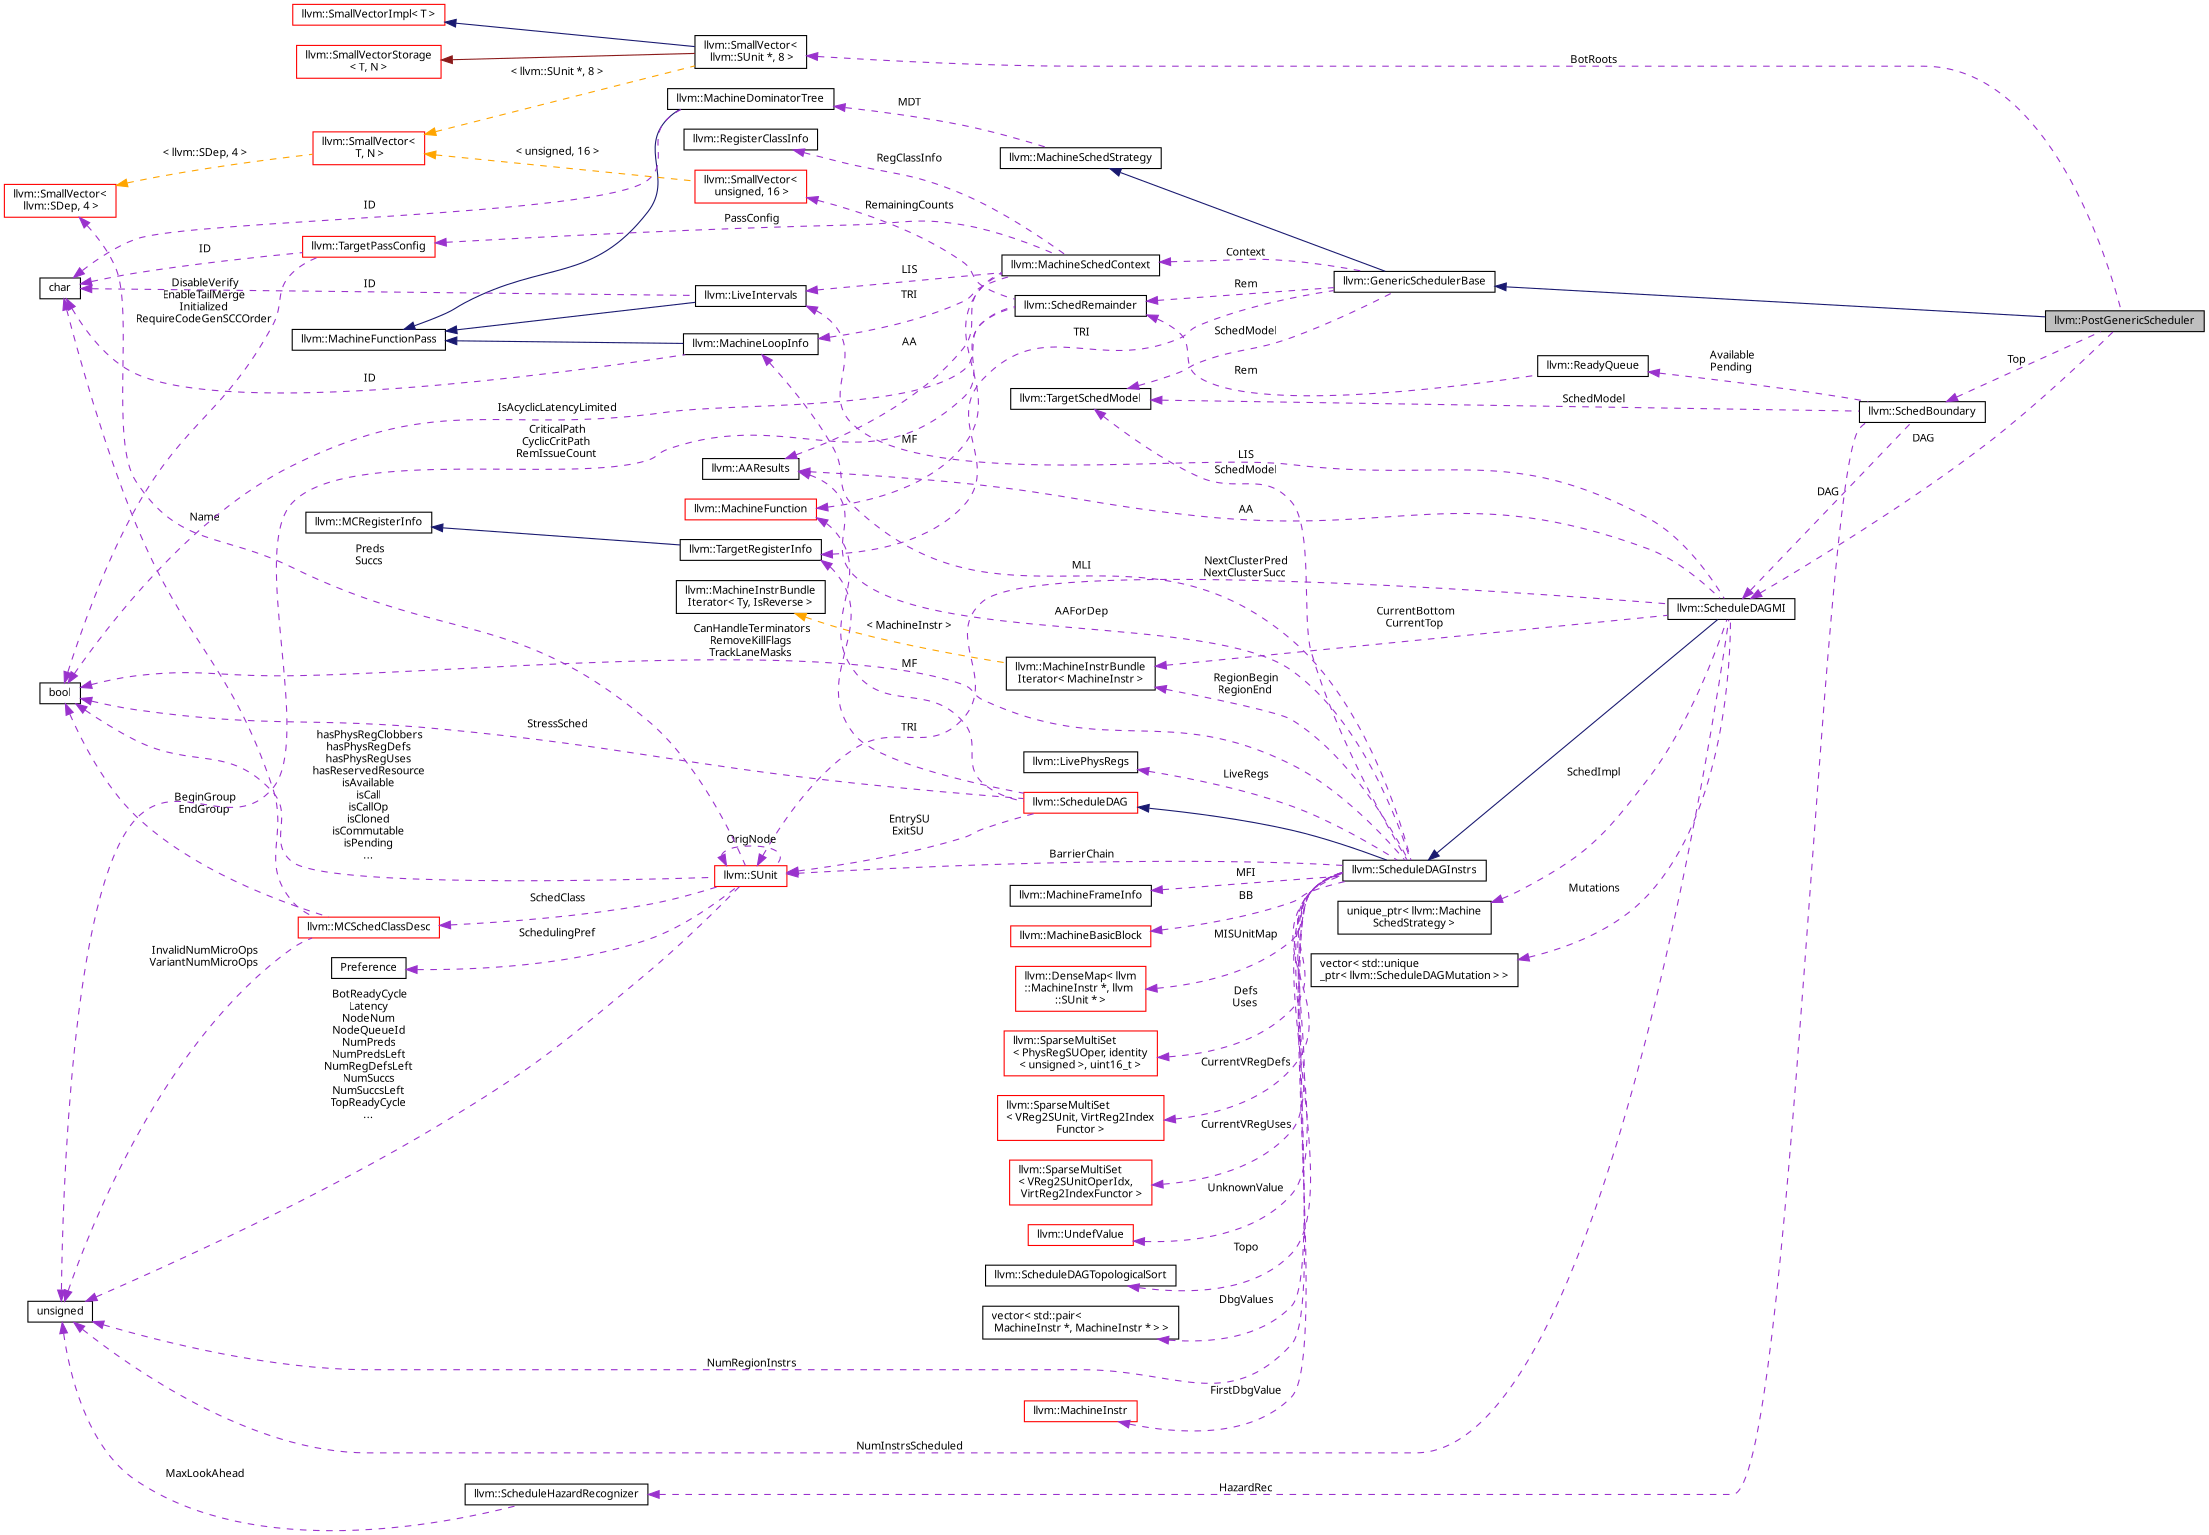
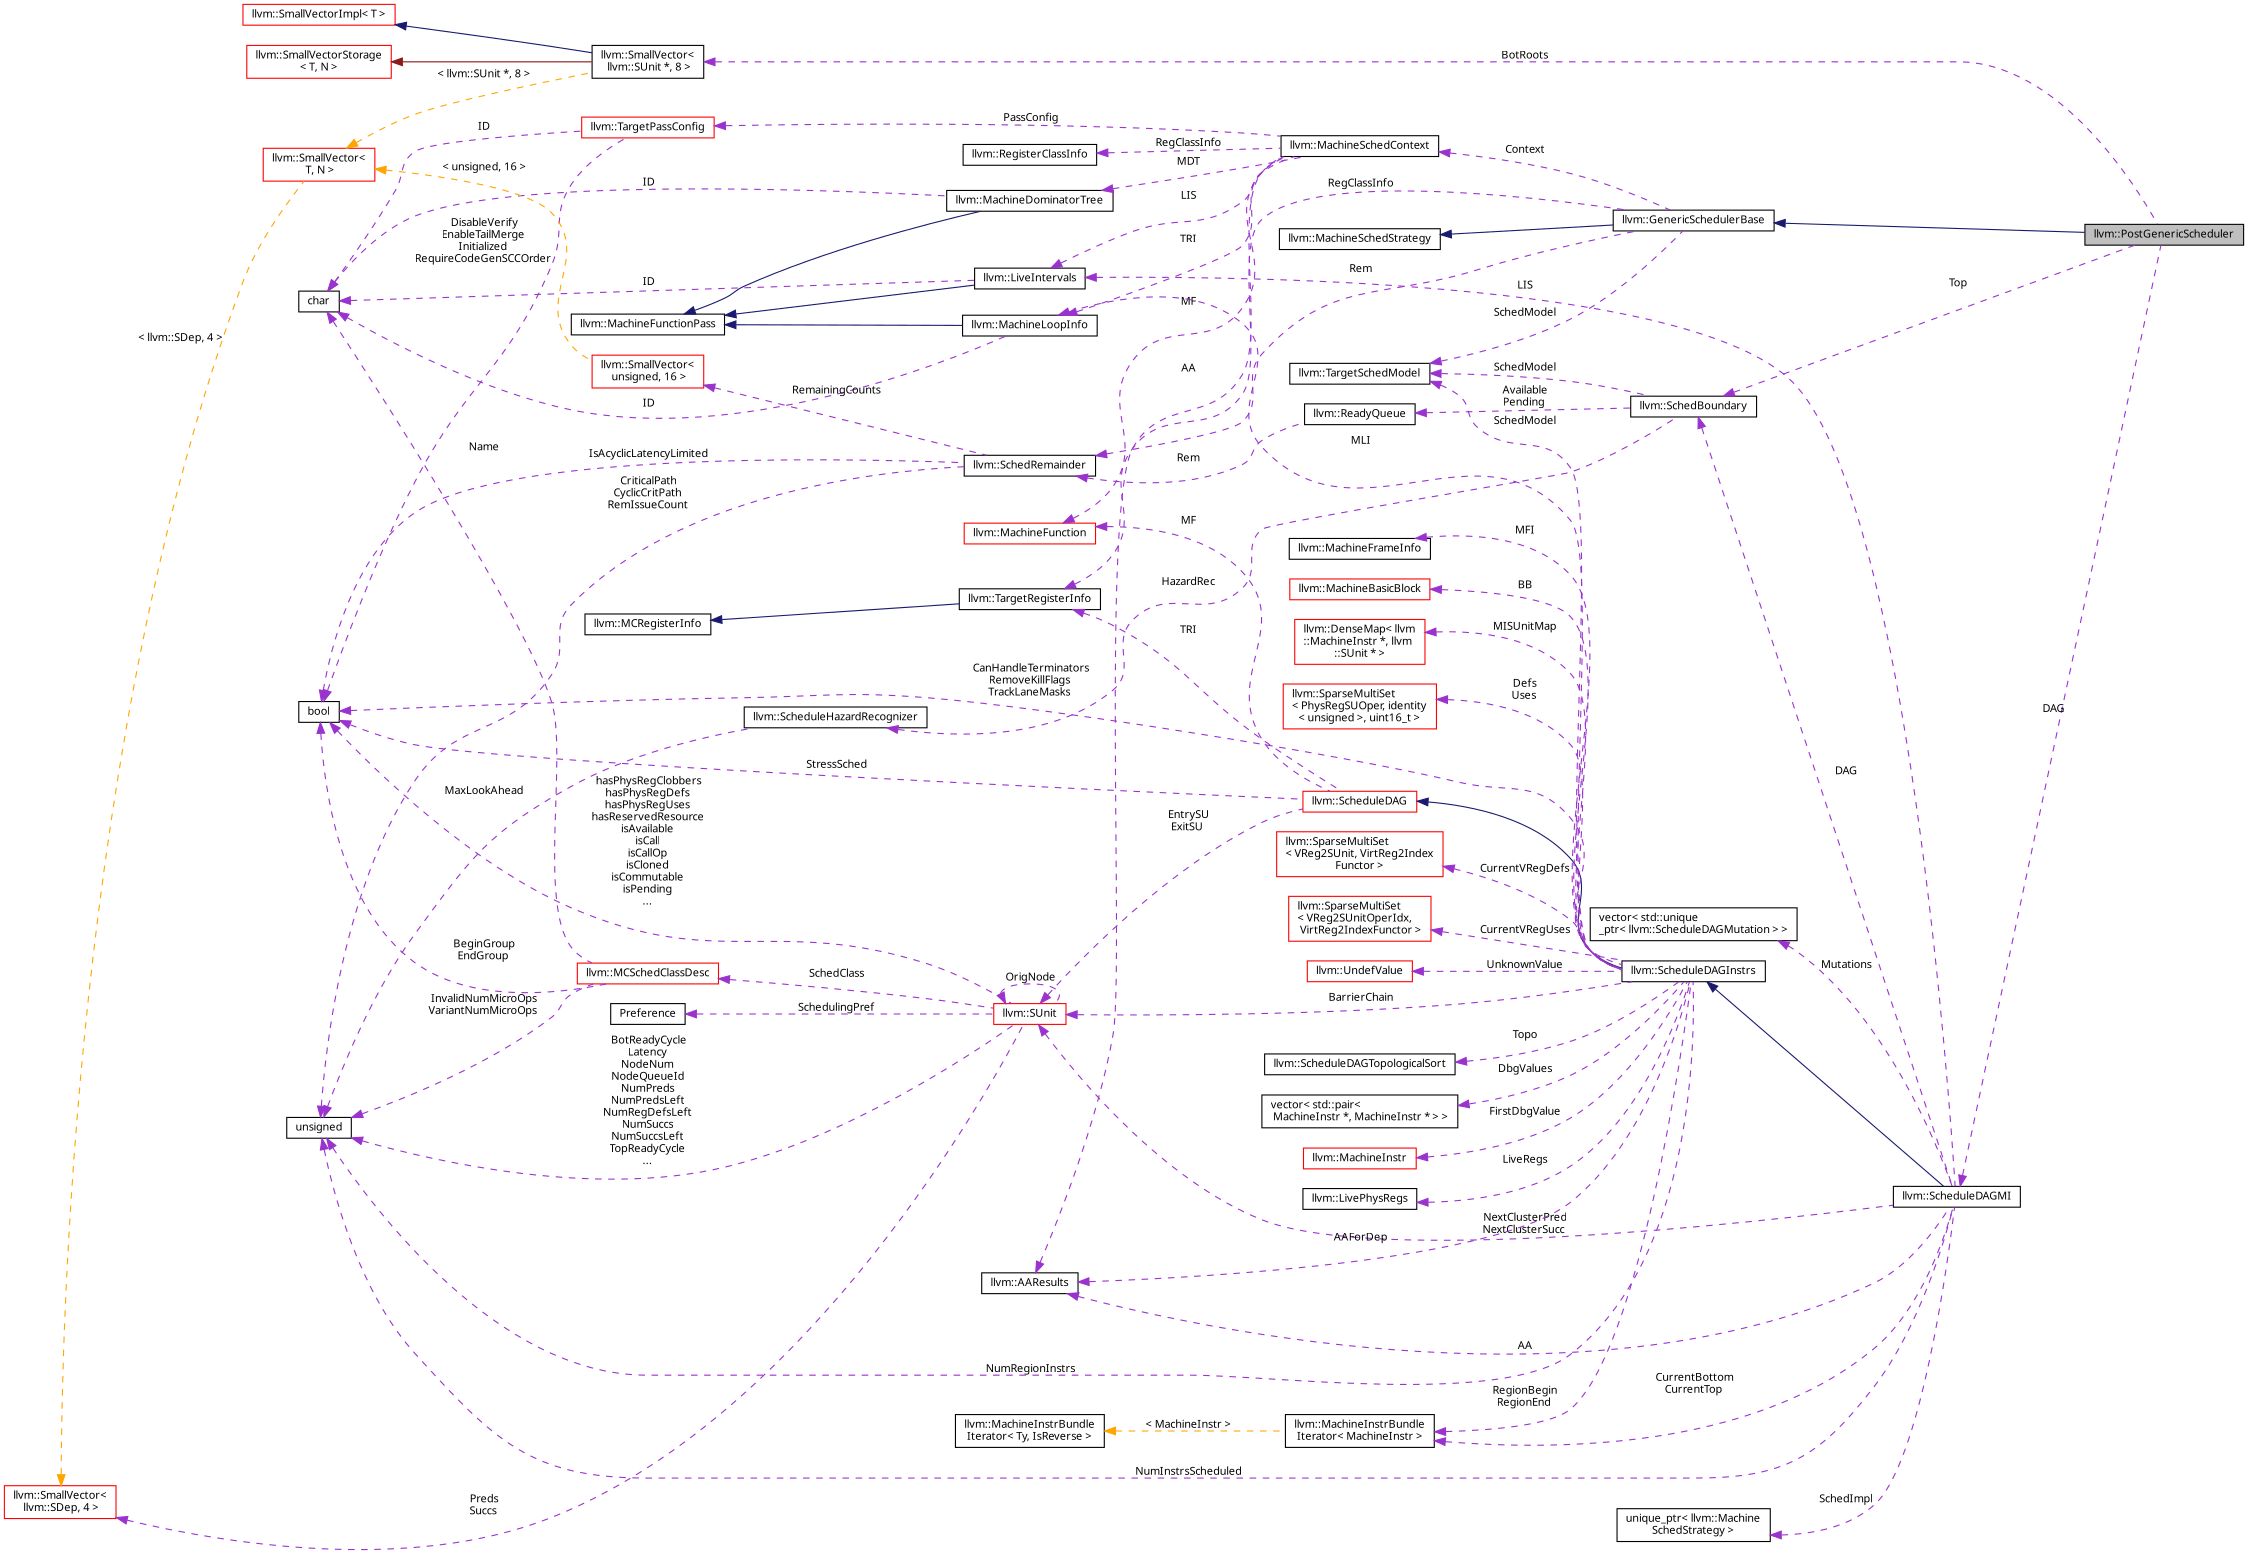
  digraph {
    fontname="Noto Sans"
    rankdir=LR
    node [color=black fontname="Noto Sans" fontsize=10 shape=box]
    edge [color=darkorchid3 dir=back fontname="Noto Sans" fontsize=10 labelfontname=Helvetica labelfontsize=10 style=dashed]
    n1 [fillcolor=grey75 fontcolor=black height=0.2 label="llvm::PostGenericScheduler" style=filled width=0.4]
    n2 [height=0.2 label="llvm::GenericSchedulerBase" width=0.4]
    n3 [height=0.2 label="llvm::MachineSchedStrategy" width=0.4]
    n4 [height=0.2 label="llvm::MachineSchedContext" width=0.4]
    n5 [color=red height=0.2 label="llvm::MachineFunction" width=0.4]
    n6 [color=red height=0.2 label="llvm::ScheduleDAG" width=0.4]
    n7 [height=0.2 label="llvm::ScheduleDAGInstrs" width=0.4]
    n8 [height=0.2 label="llvm::MachineLoopInfo" width=0.4]
    n9 [height=0.2 label="llvm::ScheduleDAGMI" width=0.4]
    n10 [height=0.2 label="llvm::MachineFunctionPass" width=0.4]
    n11 [height=0.2 label="llvm::MachineDominatorTree" width=0.4]
    n12 [height=0.2 label="llvm::LiveIntervals" width=0.4]
    n13 [height=0.2 label=char width=0.4]
    n14 [color=red height=0.2 label="llvm::TargetPassConfig" width=0.4]
    n15 [color=red height=0.2 label="llvm::MCSchedClassDesc" width=0.4]
    n16 [color=red height=0.2 label="llvm::SUnit" width=0.4]
    n17 [height=0.2 label=bool width=0.4]
    n18 [height=0.2 label="llvm::SchedRemainder" width=0.4]
    n19 [height=0.2 label="llvm::ReadyQueue" width=0.4]
    n20 [height=0.2 label="llvm::AAResults" width=0.4]
    n21 [height=0.2 label="llvm::SchedBoundary" width=0.4]
    n22 [height=0.2 label="llvm::RegisterClassInfo" width=0.4]
    n23 [height=0.2 label="llvm::TargetSchedModel" width=0.4]
    n24 [height=0.2 label="llvm::TargetRegisterInfo" width=0.4]
    n25 [height=0.2 label="llvm::MCRegisterInfo" width=0.4]
    n26 [height=0.2 label=unsigned width=0.4]
    n27 [height=0.2 label="llvm::ScheduleHazardRecognizer" width=0.4]
    n28 [color=red height=0.2 label="llvm::SmallVector\<\l unsigned, 16 \>" width=0.4]
    n29 [color=red height=0.2 label="llvm::SmallVector\<\l T, N \>" width=0.4]
    n30 [height=0.2 label="llvm::SmallVector\<\l llvm::SUnit *, 8 \>" width=0.4]
    n31 [color=red height=0.2 label="llvm::SmallVector\<\l llvm::SDep, 4 \>" width=0.4]
    n32 [height=0.2 label=Preference width=0.4]
    n33 [height=0.2 label="llvm::MachineFrameInfo" width=0.4]
    n34 [color=red height=0.2 label="llvm::MachineBasicBlock" width=0.4]
    n35 [height=0.2 label="llvm::MachineInstrBundle\lIterator\< MachineInstr \>" width=0.4]
    n36 [height=0.2 label="llvm::MachineInstrBundle\lIterator\< Ty, IsReverse \>" width=0.4]
    n37 [color=red height=0.2 label="llvm::DenseMap\< llvm\l::MachineInstr *, llvm\l::SUnit * \>" width=0.4]
    n38 [color=red height=0.2 label="llvm::SparseMultiSet\l\< PhysRegSUOper, identity\l\< unsigned \>, uint16_t \>" width=0.4]
    n39 [color=red height=0.2 label="llvm::SparseMultiSet\l\< VReg2SUnit, VirtReg2Index\lFunctor \>" width=0.4]
    n40 [color=red height=0.2 label="llvm::SparseMultiSet\l\< VReg2SUnitOperIdx,\l VirtReg2IndexFunctor \>" width=0.4]
    n41 [color=red height=0.2 label="llvm::UndefValue" width=0.4]
    n42 [height=0.2 label="llvm::ScheduleDAGTopologicalSort" width=0.4]
    n43 [height=0.2 label="vector\< std::pair\<\l MachineInstr *, MachineInstr * \> \>" width=0.4]
    n44 [color=red height=0.2 label="llvm::MachineInstr" width=0.4]
    n45 [height=0.2 label="llvm::LivePhysRegs" width=0.4]
    n46 [height=0.2 label="unique_ptr\< llvm::Machine\lSchedStrategy \>" width=0.4]
    n47 [height=0.2 label="vector\< std::unique\l_ptr\< llvm::ScheduleDAGMutation \> \>" width=0.4]
    n48 [color=red height=0.2 label="llvm::SmallVectorImpl\< T \>" width=0.4]
    n49 [color=red height=0.2 label="llvm::SmallVectorStorage\l\< T, N \>" width=0.4]
    n2 -> n1 [color=midnightblue style=solid]
    n3 -> n2 [color=midnightblue style=solid]
    n4 -> n2 [label=" Context"]
    n5 -> n4 [label=" MF"]
    n5 -> n6 [label=" MF"]
    n6 -> n7 [color=midnightblue style=solid]
    n7 -> n9 [color=midnightblue style=solid]
    n8 -> n4 [label=" TRI"]
    n8 -> n7 [label=" MLI"]
    n9 -> n1 [label=" DAG"]
-   n9 -> n21 [label=" DAG"]
+   n21 -> n9 [label=" DAG"]
    n10 -> n8 [color=midnightblue style=solid]
    n10 -> n11 [color=midnightblue style=solid]
    n10 -> n12 [color=midnightblue style=solid]
-   n11 -> n3 [label=" MDT"]
+   n11 -> n4 [label=" MDT"]
    n12 -> n4 [label=" LIS"]
    n12 -> n9 [label=" LIS"]
    n13 -> n8 [label=" ID"]
    n13 -> n11 [label=" ID"]
    n13 -> n12 [label=" ID"]
    n13 -> n14 [label=" ID"]
    n13 -> n15 [label=" Name"]
    n14 -> n4 [label=" PassConfig"]
    n15 -> n16 [label=" SchedClass"]
    n16 -> n6 [label=" EntrySU\nExitSU"]
    n16 -> n7 [label=" BarrierChain"]
    n16 -> n9 [label=" NextClusterPred\nNextClusterSucc"]
    n16 -> n16 [label=" OrigNode"]
    n17 -> n6 [label=" StressSched"]
    n17 -> n7 [label=" CanHandleTerminators\nRemoveKillFlags\nTrackLaneMasks"]
    n17 -> n14 [label=" DisableVerify\nEnableTailMerge\nInitialized\nRequireCodeGenSCCOrder"]
    n17 -> n15 [label=" BeginGroup\nEndGroup"]
    n17 -> n16 [label=" hasPhysRegClobbers\nhasPhysRegDefs\nhasPhysRegUses\nhasReservedResource\nisAvailable\nisCall\nisCallOp\nisCloned\nisCommutable\nisPending\n..."]
    n17 -> n18 [label=" IsAcyclicLatencyLimited"]
    n18 -> n2 [label=" Rem"]
    n18 -> n19 [label=" Rem"]
    n19 -> n21 [label=" Available\nPending"]
    n20 -> n4 [label=" AA"]
    n20 -> n7 [label=" AAForDep"]
    n20 -> n9 [label=" AA"]
    n21 -> n1 [label=" Top"]
    n22 -> n4 [label=" RegClassInfo"]
    n23 -> n2 [label=" SchedModel"]
    n23 -> n7 [label=" SchedModel"]
    n23 -> n21 [label=" SchedModel"]
-   n24 -> n2 [label=" TRI"]
+   n24 -> n2 [label=" RegClassInfo"]
    n24 -> n6 [label=" TRI"]
    n25 -> n24 [color=midnightblue style=solid]
    n26 -> n7 [label=" NumRegionInstrs"]
    n26 -> n9 [label=" NumInstrsScheduled"]
    n26 -> n15 [label=" InvalidNumMicroOps\nVariantNumMicroOps"]
    n26 -> n16 [label=" BotReadyCycle\nLatency\nNodeNum\nNodeQueueId\nNumPreds\nNumPredsLeft\nNumRegDefsLeft\nNumSuccs\nNumSuccsLeft\nTopReadyCycle\n..."]
    n26 -> n18 [label=" CriticalPath\nCyclicCritPath\nRemIssueCount"]
    n26 -> n27 [label=" MaxLookAhead"]
    n27 -> n21 [label=" HazardRec"]
    n28 -> n18 [label=" RemainingCounts"]
    n29 -> n28 [color=orange label=" \< unsigned, 16 \>"]
    n29 -> n30 [color=orange label=" \< llvm::SUnit *, 8 \>"]
    n30 -> n1 [label=" BotRoots"]
    n31 -> n16 [label=" Preds\nSuccs"]
    n31 -> n29 [color=orange label=" \< llvm::SDep, 4 \>"]
    n32 -> n16 [label=" SchedulingPref"]
    n33 -> n7 [label=" MFI"]
    n34 -> n7 [label=" BB"]
    n35 -> n7 [label=" RegionBegin\nRegionEnd"]
    n35 -> n9 [label=" CurrentBottom\nCurrentTop"]
    n36 -> n35 [color=orange label=" \< MachineInstr \>"]
    n37 -> n7 [label=" MISUnitMap"]
    n38 -> n7 [label=" Defs\nUses"]
    n39 -> n7 [label=" CurrentVRegDefs"]
    n40 -> n7 [label=" CurrentVRegUses"]
    n41 -> n7 [label=" UnknownValue"]
    n42 -> n7 [label=" Topo"]
    n43 -> n7 [label=" DbgValues"]
    n44 -> n7 [label=" FirstDbgValue"]
    n45 -> n7 [label=" LiveRegs"]
    n46 -> n9 [label=" SchedImpl"]
    n47 -> n9 [label=" Mutations"]
    n48 -> n30 [color=midnightblue style=solid]
    n49 -> n30 [color=firebrick4 style=solid]
  }
